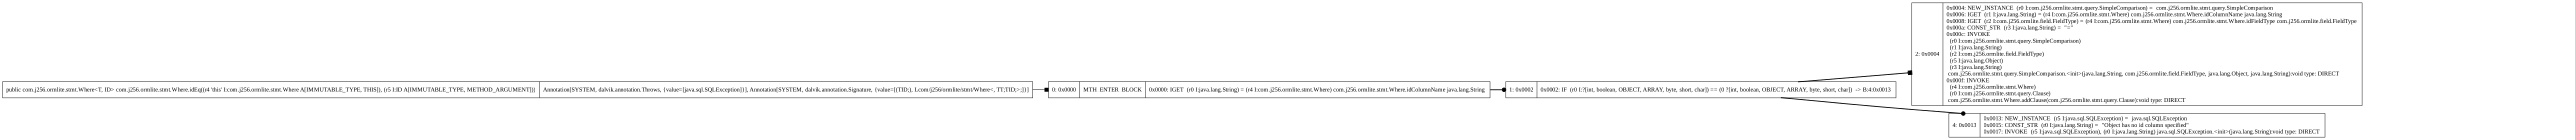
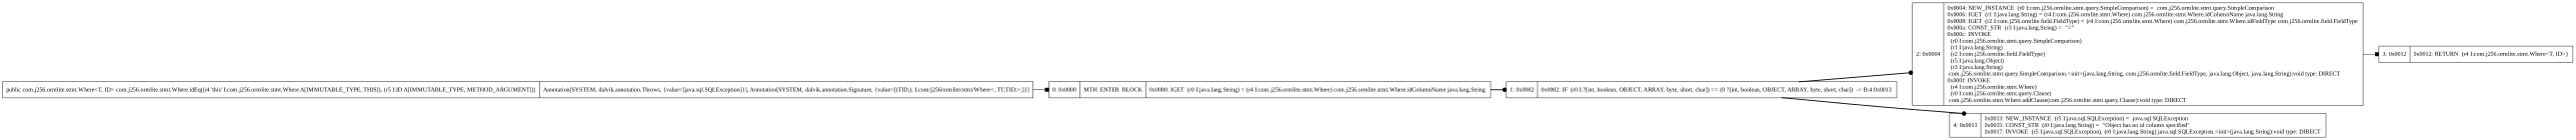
  digraph {
    fontname="Liberation Serif"
    rankdir=LR
    node [fontname="Liberation Serif" shape=record]
    edge [arrowhead=dot fontname="Liberation Serif" style=bold]
    n1 [label="{0\:\ 0x0000|MTH_ENTER_BLOCK\l|0x0000: IGET  (r0 I:java.lang.String) = (r4 I:com.j256.ormlite.stmt.Where) com.j256.ormlite.stmt.Where.idColumnName java.lang.String \l}"]
    n2 [label="{1\:\ 0x0002|0x0002: IF  (r0 I:?[int, boolean, OBJECT, ARRAY, byte, short, char]) == (0 ?[int, boolean, OBJECT, ARRAY, byte, short, char])  \-\> B:4:0x0013 \l}"]
    n3 [label="{2\:\ 0x0004|0x0004: NEW_INSTANCE  (r0 I:com.j256.ormlite.stmt.query.SimpleComparison) =  com.j256.ormlite.stmt.query.SimpleComparison \l0x0006: IGET  (r1 I:java.lang.String) = (r4 I:com.j256.ormlite.stmt.Where) com.j256.ormlite.stmt.Where.idColumnName java.lang.String \l0x0008: IGET  (r2 I:com.j256.ormlite.field.FieldType) = (r4 I:com.j256.ormlite.stmt.Where) com.j256.ormlite.stmt.Where.idFieldType com.j256.ormlite.field.FieldType \l0x000a: CONST_STR  (r3 I:java.lang.String) =  \"=\" \l0x000c: INVOKE  \l  (r0 I:com.j256.ormlite.stmt.query.SimpleComparison)\l  (r1 I:java.lang.String)\l  (r2 I:com.j256.ormlite.field.FieldType)\l  (r5 I:java.lang.Object)\l  (r3 I:java.lang.String)\l com.j256.ormlite.stmt.query.SimpleComparison.\<init\>(java.lang.String, com.j256.ormlite.field.FieldType, java.lang.Object, java.lang.String):void type: DIRECT \l0x000f: INVOKE  \l  (r4 I:com.j256.ormlite.stmt.Where)\l  (r0 I:com.j256.ormlite.stmt.query.Clause)\l com.j256.ormlite.stmt.Where.addClause(com.j256.ormlite.stmt.query.Clause):void type: DIRECT \l}"]
    n4 [label="{4\:\ 0x0013|0x0013: NEW_INSTANCE  (r5 I:java.sql.SQLException) =  java.sql.SQLException \l0x0015: CONST_STR  (r0 I:java.lang.String) =  \"Object has no id column specified\" \l0x0017: INVOKE  (r5 I:java.sql.SQLException), (r0 I:java.lang.String) java.sql.SQLException.\<init\>(java.lang.String):void type: DIRECT \l}"]
+   n5 [label="{3\:\ 0x0012|0x0012: RETURN  (r4 I:com.j256.ormlite.stmt.Where\<T, ID\>) \l}"]
    n6 [label="{public com.j256.ormlite.stmt.Where\<T, ID\> com.j256.ormlite.stmt.Where.idEq((r4 'this' I:com.j256.ormlite.stmt.Where A[IMMUTABLE_TYPE, THIS]), (r5 I:ID A[IMMUTABLE_TYPE, METHOD_ARGUMENT]))  | Annotation[SYSTEM, dalvik.annotation.Throws, \{value=[java.sql.SQLException]\}], Annotation[SYSTEM, dalvik.annotation.Signature, \{value=[(TID;), Lcom\/j256\/ormlite\/stmt\/Where\<, TT;TID;\>;]\}]\l}"]
    n1 -> n2
-   n2 -> n3 [arrowhead=box]
+   n2 -> n3
    n2 -> n4
+   n3 -> n5 [arrowhead=box style=solid]
    n6 -> n1 [arrowhead=box style=solid]
  }
